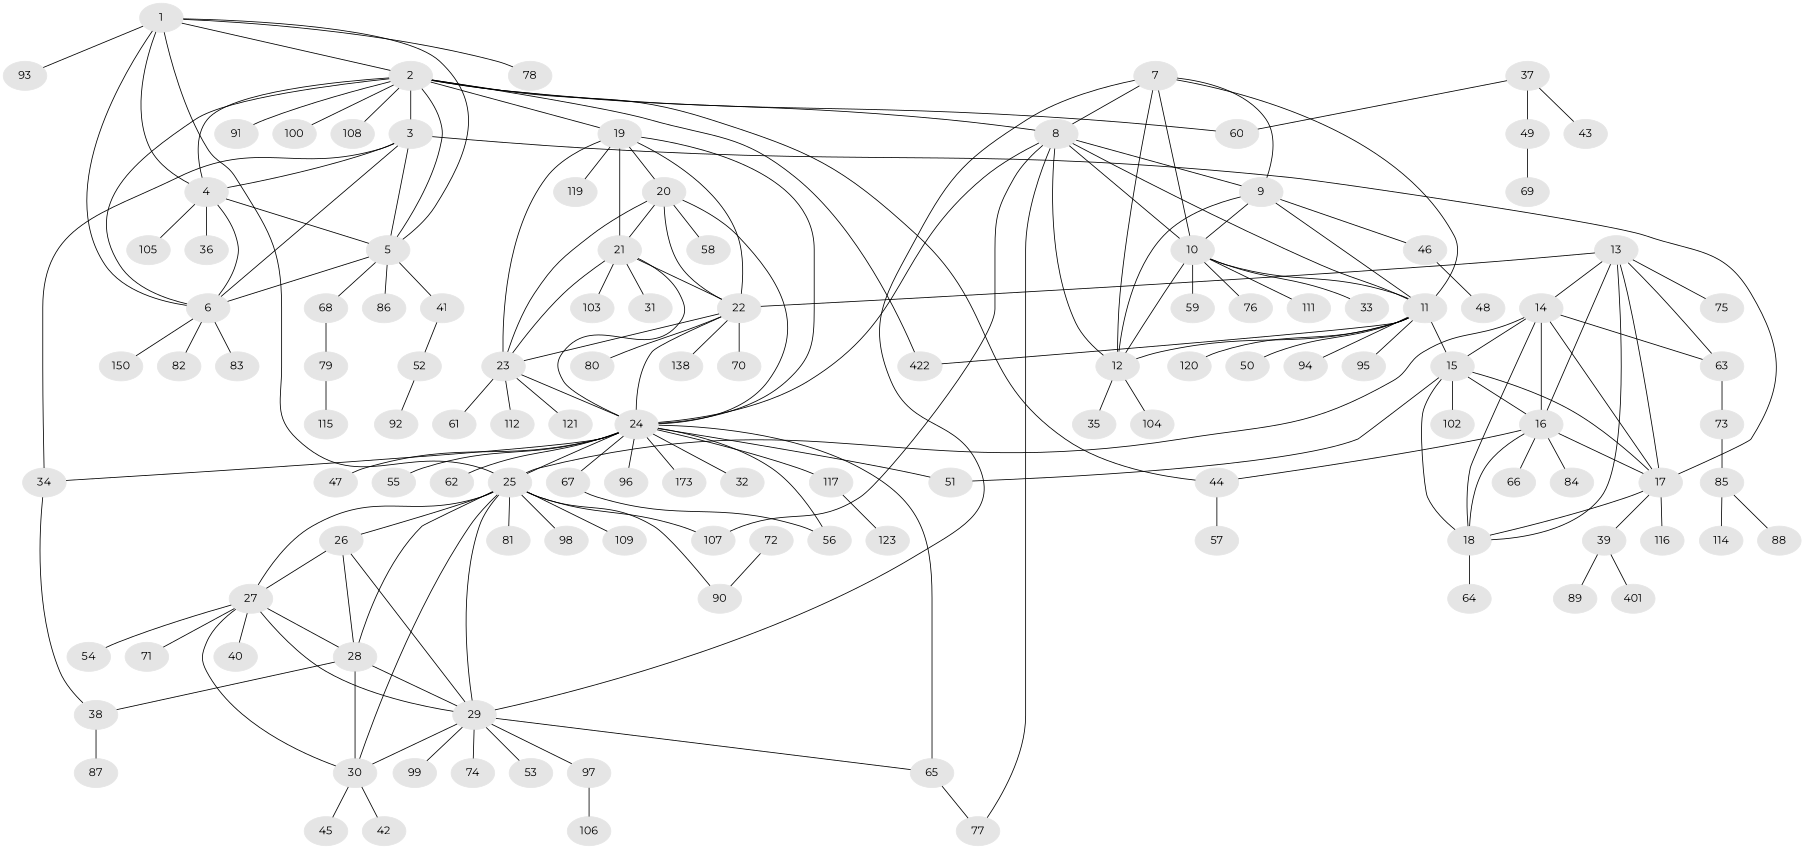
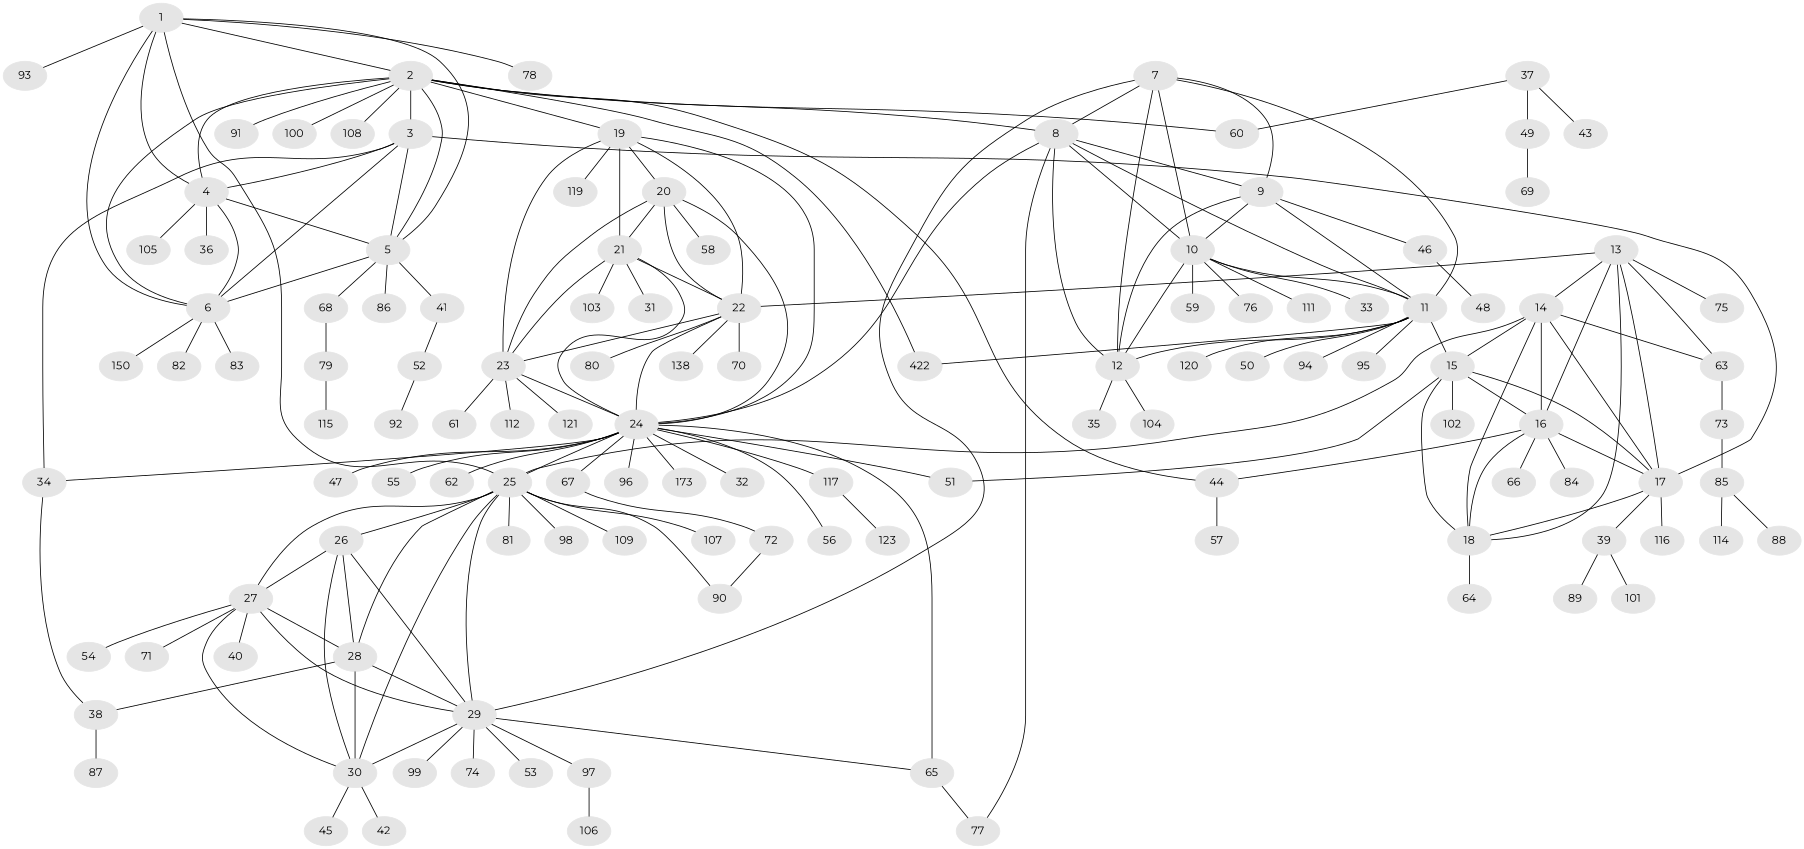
  graph {
    fontname=Montserrat
    node [color=gray90 fontname=Montserrat style=filled]
    edge [fontname=Montserrat]
    1
    2
    4
    5
    6
    25
    78
    93
    3
    8
    19
    44
    60
    91
    100
    108
    n17 [label=422]
    17
    34
    36
    105
    41
    68
    86
    82
    83
    n27 [label=150]
    29
    107
    26
    27
    28
    30
    81
    90
    98
    109
    9
    10
    11
    12
    24
    77
    22
    20
    21
    23
    119
    57
    18
    39
    116
    38
    52
    79
    7
    46
    33
    59
    76
    111
    15
    50
    94
    95
    120
    35
    104
    65
    53
    74
    97
    99
    51
    32
    47
    55
    56
    62
    67
    96
    n82 [label=173]
    117
    48
    16
    102
    13
    14
    75
    63
    66
    84
    64
    70
    80
    n96 [label=138]
    73
    89
-   101 [label=401]
+   101
    58
    31
    103
    61
    112
    121
    72
    123
    40
    54
    71
    42
    45
    87
    106
    37
    43
    49
    69
    92
    85
    115
    88
    114
    1 -- 2
    1 -- 4
    1 -- 5
    1 -- 6
    1 -- 25
    1 -- 78
    1 -- 93
    2 -- 4
    2 -- 5
    2 -- 6
    2 -- 3
    2 -- 8
    2 -- 19
    2 -- 44
    2 -- 60
    2 -- 91
    2 -- 100
    2 -- 108
    2 -- n17
    4 -- 5
    4 -- 6
    4 -- 36
    4 -- 105
    5 -- 6
    5 -- 41
    5 -- 68
    5 -- 86
    6 -- 82
    6 -- 83
    6 -- n27
    25 -- 29
    25 -- 107
    25 -- 26
    25 -- 27
    25 -- 28
    25 -- 30
    25 -- 81
    25 -- 90
    25 -- 98
    25 -- 109
    3 -- 4
    3 -- 5
    3 -- 6
    3 -- 17
    3 -- 34
-   8 -- 107
    8 -- 9
    8 -- 10
    8 -- 11
    8 -- 12
    8 -- 24
    8 -- 77
    19 -- 24
    19 -- 22
    19 -- 20
    19 -- 21
    19 -- 23
    19 -- 119
    44 -- 57
    17 -- 18
    17 -- 39
    17 -- 116
    34 -- 38
    41 -- 52
    68 -- 79
    29 -- 30
    29 -- 65
    29 -- 53
    29 -- 74
    29 -- 97
    29 -- 99
    26 -- 29
    26 -- 27
    26 -- 28
+   26 -- 30
    27 -- 29
    27 -- 28
    27 -- 30
    27 -- 40
    27 -- 54
    27 -- 71
    28 -- 29
    28 -- 30
    28 -- 38
    30 -- 42
    30 -- 45
    9 -- 10
    9 -- 11
    9 -- 12
    9 -- 46
    10 -- 11
    10 -- 12
    10 -- 33
    10 -- 59
    10 -- 76
    10 -- 111
    11 -- n17
    11 -- 12
    11 -- 15
    11 -- 50
    11 -- 94
    11 -- 95
    11 -- 120
    12 -- 35
    12 -- 104
    24 -- 25
    24 -- 34
    24 -- 65
    24 -- 51
    24 -- 32
    24 -- 47
    24 -- 55
    24 -- 56
    24 -- 62
    24 -- 67
    24 -- 96
    24 -- n82
    24 -- 117
    22 -- 24
    22 -- 23
    22 -- 70
    22 -- 80
    22 -- n96
    20 -- 24
    20 -- 22
    20 -- 21
    20 -- 23
    20 -- 58
    21 -- 24
    21 -- 22
    21 -- 23
    21 -- 31
    21 -- 103
    23 -- 24
    23 -- 61
    23 -- 112
    23 -- 121
    18 -- 64
    39 -- 89
    39 -- 101
    38 -- 87
    52 -- 92
    79 -- 115
    7 -- 8
    7 -- 29
    7 -- 9
    7 -- 10
    7 -- 11
    7 -- 12
    46 -- 48
    15 -- 17
    15 -- 18
    15 -- 51
    15 -- 16
    15 -- 102
    65 -- 77
    97 -- 106
-   67 -- 56
+   67 -- 72
    117 -- 123
    16 -- 44
    16 -- 17
    16 -- 18
    16 -- 66
    16 -- 84
    13 -- 17
    13 -- 22
    13 -- 18
    13 -- 16
    13 -- 14
    13 -- 75
    13 -- 63
    14 -- 25
    14 -- 17
    14 -- 18
    14 -- 15
    14 -- 16
    14 -- 63
    63 -- 73
    73 -- 85
    72 -- 90
    37 -- 60
    37 -- 43
    37 -- 49
    49 -- 69
    85 -- 88
    85 -- 114
  }
